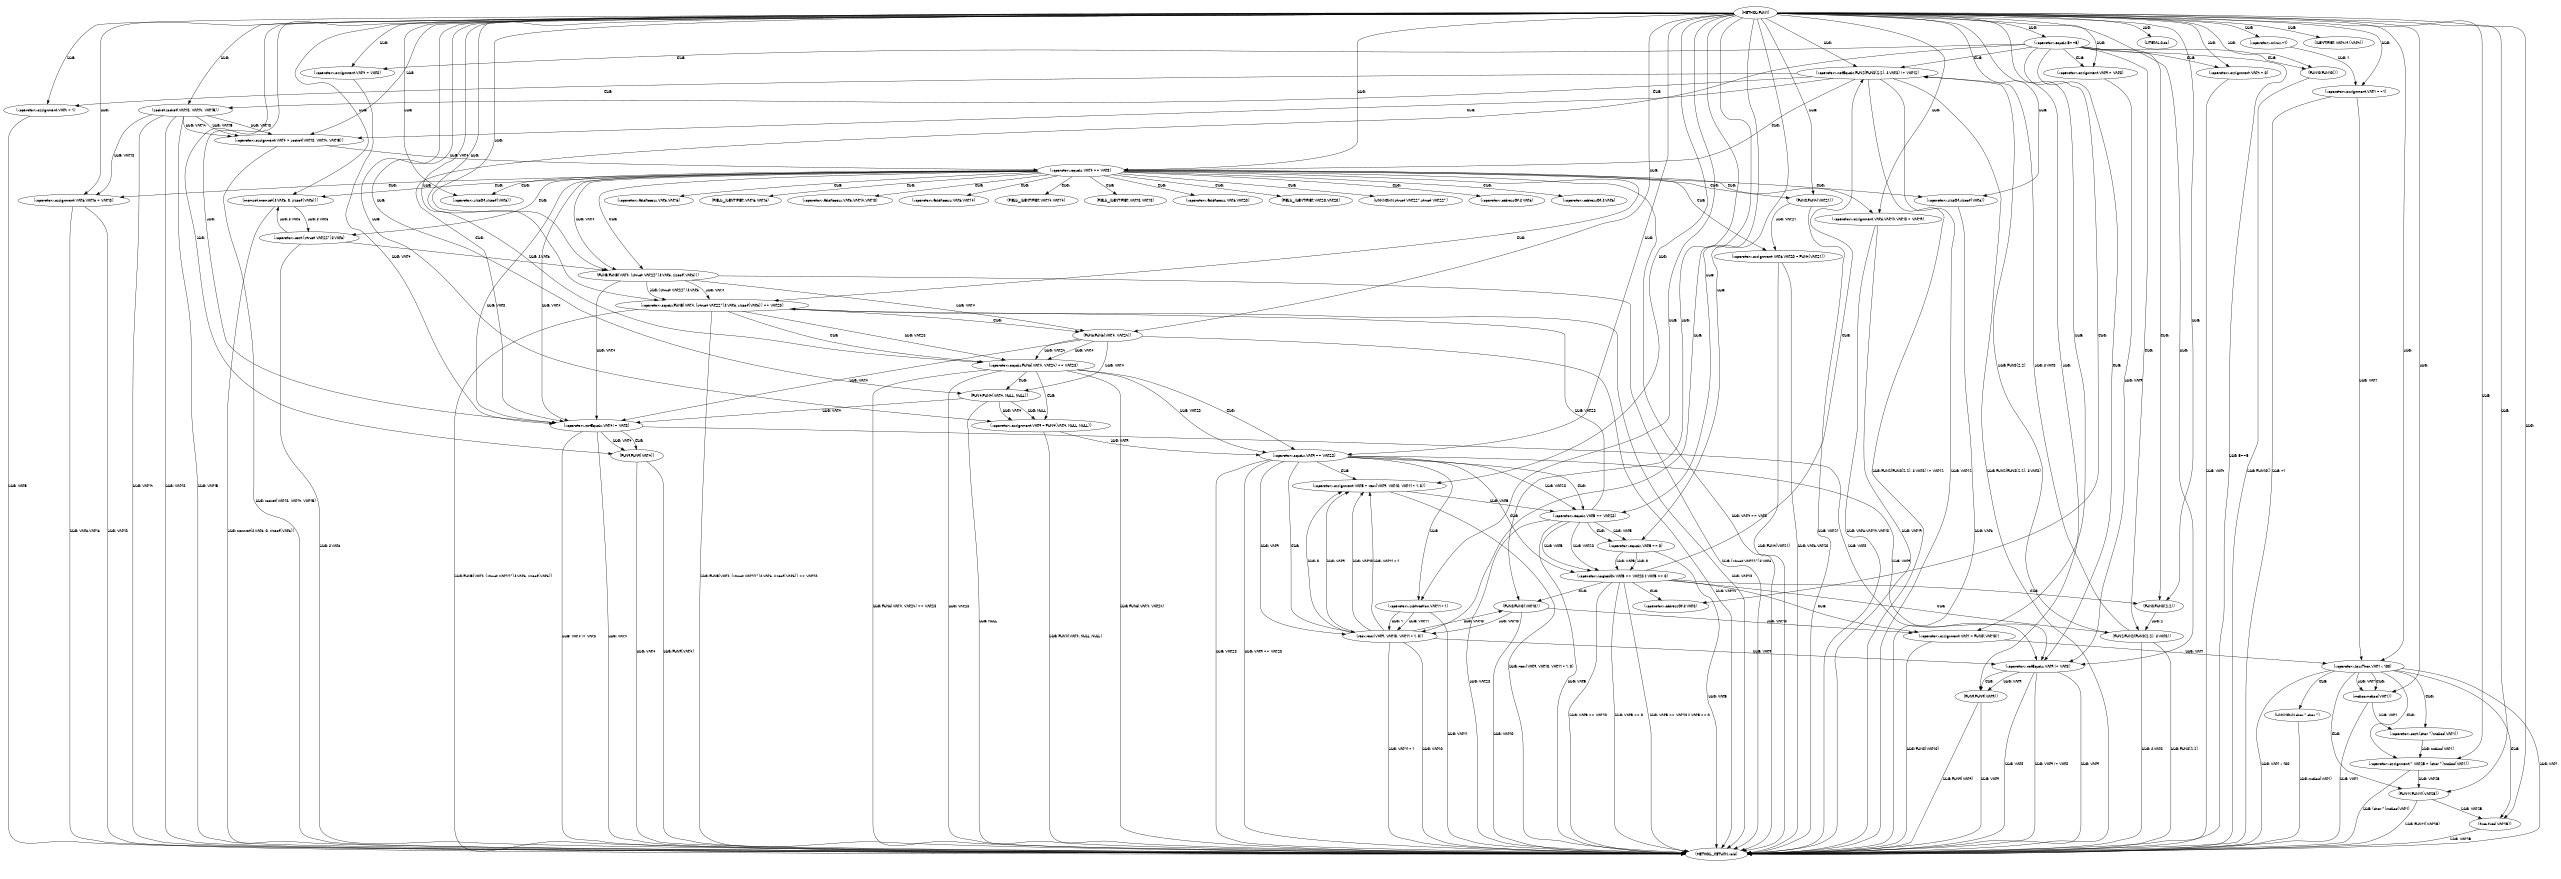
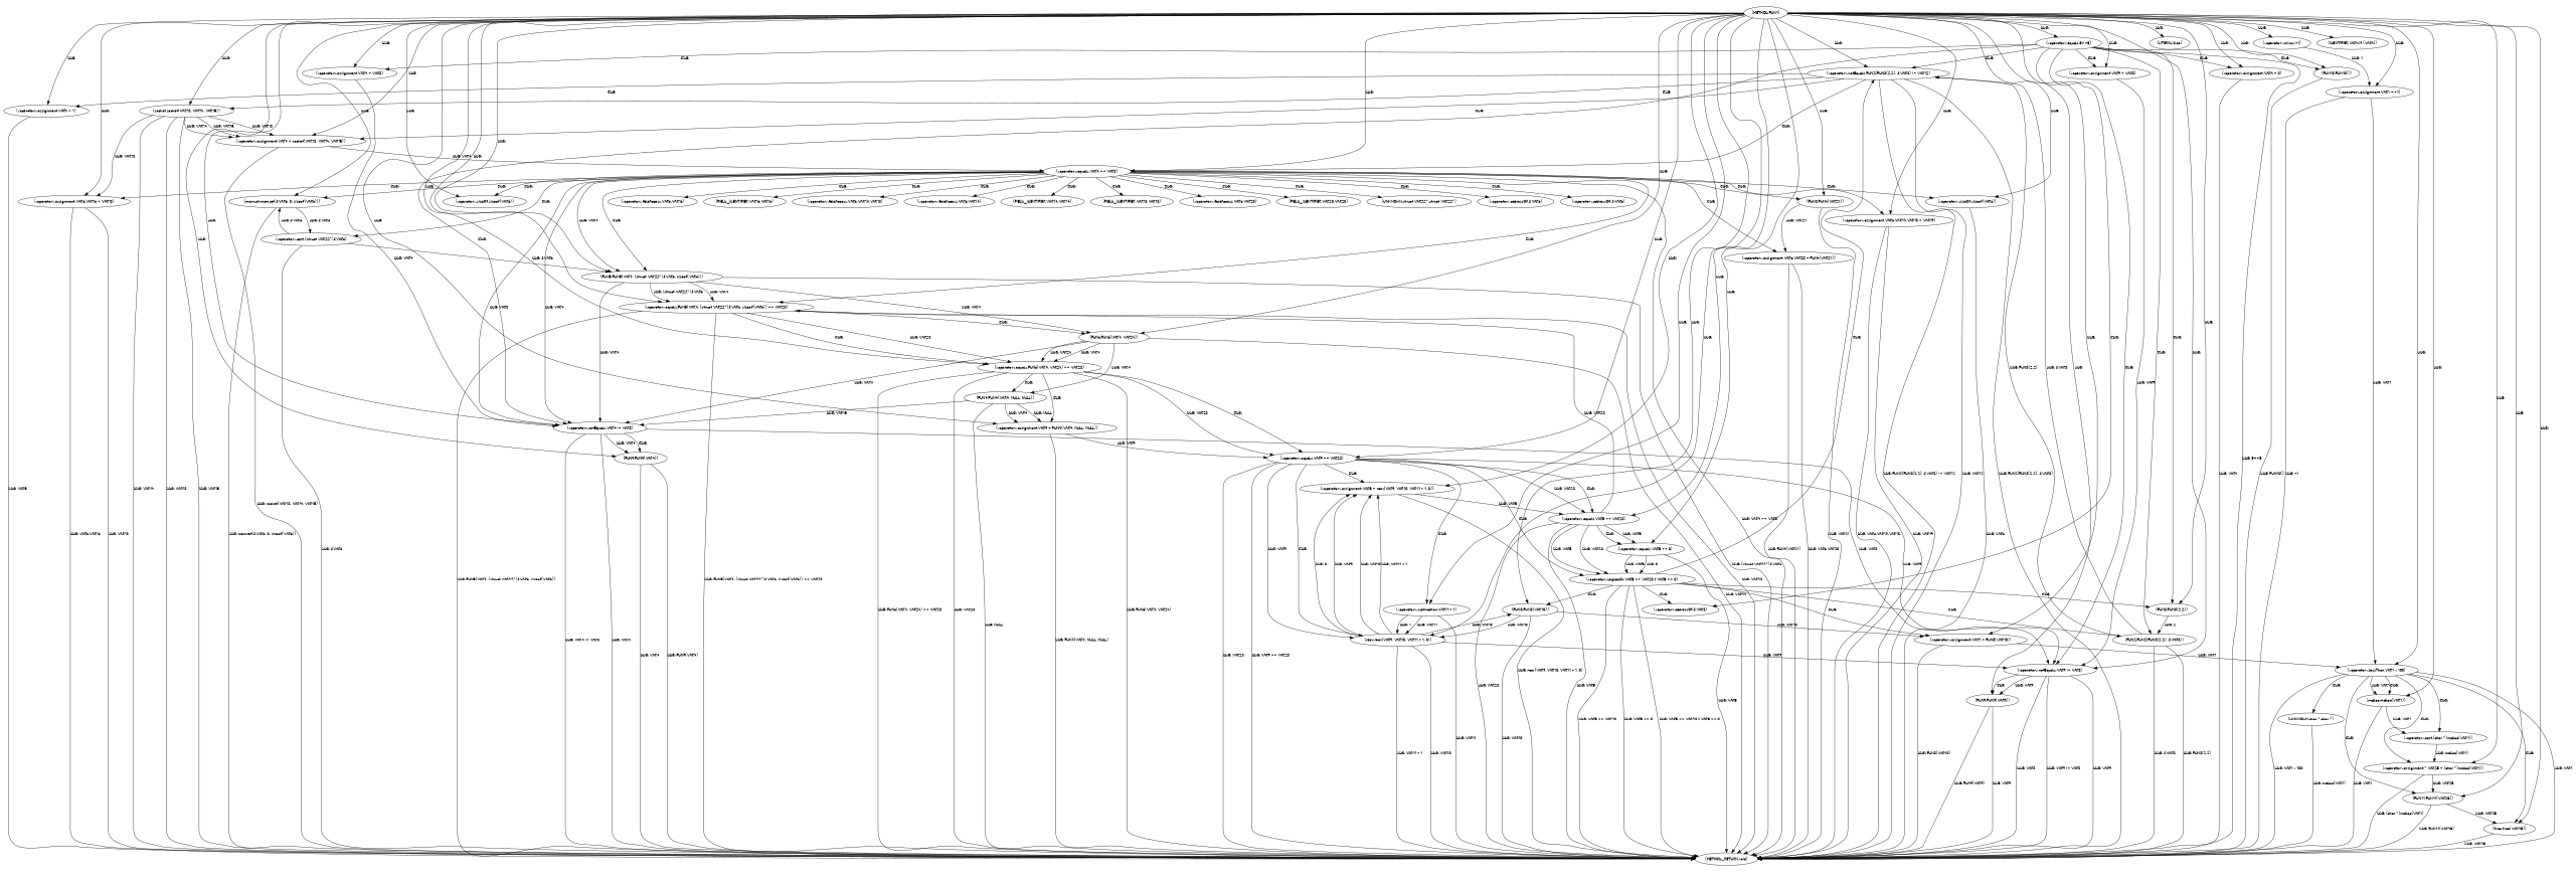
  digraph {
    fontname="Patrick Hand"
    node [fontname="Patrick Hand"]
    edge [fontname="Patrick Hand"]
    n1 [label="(METHOD,FUN1)"]
    n2 [label="(<operator>.assignment,VAR1 = -1)"]
    n3 [label="(<operator>.minus,-1)"]
    n4 [label="(<operator>.equals,5==5)"]
    n5 [label="(<operator>.assignment,VAR4 = 0)"]
    n6 [label="(<operator>.assignment,VAR7 = VAR8)"]
    n7 [label="(<operator>.assignment,VAR9 = VAR8)"]
    n8 [label="(<operator>.notEquals,FUN2(FUN3(2,2), &VAR3) != VAR12)"]
    n9 [label="(FUN3,FUN3(2,2))"]
    n10 [label="(<operator>.assignment,VAR4 = 1)"]
    n11 [label="(<operator>.assignment,VAR7 = socket(VAR13, VAR14, VAR15))"]
    n12 [label="(socket,socket(VAR13, VAR14, VAR15))"]
    n13 [label="(<operator>.equals,VAR7 == VAR8)"]
    n14 [label="(memset,memset(&VAR6, 0, sizeof(VAR6)))"]
    n15 [label="(<operator>.sizeOf,sizeof(VAR6))"]
    n16 [label="(<operator>.assignment,VAR6.VAR16 = VAR13)"]
    n17 [label="(<operator>.assignment,VAR6.VAR17.VAR18 = VAR19)"]
    n18 [label="(FUN3,FUN4(VAR21))"]
    n19 [label="(<operator>.equals,FUN5(VAR7, (struct VAR22*)&VAR6, sizeof(VAR6)) == VAR23)"]
    n20 [label="(FUN5,FUN5(VAR7, (struct VAR22*)&VAR6, sizeof(VAR6)))"]
    n21 [label="(<operator>.sizeOf,sizeof(VAR6))"]
    n22 [label="(<operator>.equals,FUN6(VAR7, VAR24) == VAR23)"]
    n23 [label="(FUN6,FUN6(VAR7, VAR24))"]
    n24 [label="(<operator>.assignment,VAR9 = FUN7(VAR7, NULL, NULL))"]
    n25 [label="(FUN7,FUN7(VAR7, NULL, NULL))"]
    n26 [label="(<operator>.equals,VAR9 == VAR23)"]
    n27 [label="(<operator>.assignment,VAR5 = recv(VAR9, VAR10, VAR11 - 1, 0))"]
    n28 [label="(recv,recv(VAR9, VAR10, VAR11 - 1, 0))"]
    n29 [label="(<operator>.subtraction,VAR11 - 1)"]
    n30 [label="(<operator>.equals,VAR5 == VAR23)"]
    n31 [label="(<operator>.equals,VAR5 == 0)"]
    n32 [label="(<operator>.assignment,VAR1 = FUN8(VAR10))"]
    n33 [label="(FUN8,FUN8(VAR10))"]
    n34 [label="(LITERAL,0,do)"]
    n35 [label="(<operator>.notEquals,VAR7 != VAR8)"]
    n36 [label="(FUN9,FUN9(VAR7))"]
    n37 [label="(<operator>.notEquals,VAR9 != VAR8)"]
    n38 [label="(FUN9,FUN9(VAR9))"]
    n39 [label="(IDENTIFIER,VAR4,if (VAR4))"]
    n40 [label="(FUN10,FUN10())"]
    n41 [label="(<operator>.lessThan,VAR1 < 100)"]
    n42 [label="(<operator>.assignment,* VAR25 = (char *)malloc(VAR1))"]
    n43 [label="(malloc,malloc(VAR1))"]
    n44 [label="(FUN11,FUN11(VAR25))"]
    n45 [label="(free,free(VAR25))"]
    n46 [label="(METHOD_RETURN,void)"]
    n47 [label="(FUN2,FUN2(FUN3(2,2), &VAR3))"]
    n48 [label="(<operator>.addressOf,&VAR3)"]
    n49 [label="(<operator>.assignment,VAR6.VAR20 = FUN4(VAR21))"]
    n50 [label="(<operator>.cast,(struct VAR22*)&VAR6)"]
    n51 [label="(<operator>.addressOf,&VAR6)"]
    n52 [label="(<operator>.fieldAccess,VAR6.VAR16)"]
    n53 [label="(FIELD_IDENTIFIER,VAR16,VAR16)"]
    n54 [label="(<operator>.fieldAccess,VAR6.VAR17.VAR18)"]
    n55 [label="(<operator>.fieldAccess,VAR6.VAR17)"]
    n56 [label="(FIELD_IDENTIFIER,VAR17,VAR17)"]
    n57 [label="(FIELD_IDENTIFIER,VAR18,VAR18)"]
    n58 [label="(<operator>.fieldAccess,VAR6.VAR20)"]
    n59 [label="(FIELD_IDENTIFIER,VAR20,VAR20)"]
    n60 [label="(UNKNOWN,struct VAR22*,struct VAR22*)"]
    n61 [label="(<operator>.addressOf,&VAR6)"]
    n62 [label="(<operator>.logicalOr,VAR5 == VAR23 || VAR5 == 0)"]
    n63 [label="(<operator>.cast,(char *)malloc(VAR1))"]
    n64 [label="(UNKNOWN,char *,char *)"]
    n1 -> n2 [label="DDG: "]
    n1 -> n3 [label="DDG: "]
    n1 -> n4 [label="DDG: "]
    n1 -> n5 [label="DDG: "]
    n1 -> n6 [label="DDG: "]
    n1 -> n7 [label="DDG: "]
    n1 -> n8 [label="DDG: "]
    n1 -> n9 [label="DDG: "]
    n1 -> n10 [label="DDG: "]
    n1 -> n11 [label="DDG: "]
    n1 -> n12 [label="DDG: "]
    n1 -> n13 [label="DDG: "]
    n1 -> n14 [label="DDG: "]
    n1 -> n15 [label="DDG: "]
    n1 -> n16 [label="DDG: "]
    n1 -> n17 [label="DDG: "]
    n1 -> n18 [label="DDG: "]
    n1 -> n19 [label="DDG: "]
    n1 -> n20 [label="DDG: "]
    n1 -> n21 [label="DDG: "]
    n1 -> n22 [label="DDG: "]
    n1 -> n23 [label="DDG: "]
    n1 -> n24 [label="DDG: "]
-   n1 -> n25 [label="DDG: "]
    n1 -> n26 [label="DDG: "]
    n1 -> n27 [label="DDG: "]
    n1 -> n28 [label="DDG: "]
    n1 -> n29 [label="DDG: "]
    n1 -> n30 [label="DDG: "]
    n1 -> n31 [label="DDG: "]
    n1 -> n32 [label="DDG: "]
    n1 -> n33 [label="DDG: "]
    n1 -> n34 [label="DDG: "]
    n1 -> n35 [label="DDG: "]
    n1 -> n36 [label="DDG: "]
    n1 -> n37 [label="DDG: "]
    n1 -> n38 [label="DDG: "]
    n1 -> n39 [label="DDG: "]
    n1 -> n40 [label="DDG: "]
    n1 -> n41 [label="DDG: "]
    n1 -> n42 [label="DDG: "]
    n1 -> n43 [label="DDG: "]
    n1 -> n44 [label="DDG: "]
    n1 -> n45 [label="DDG: "]
    n2 -> n41 [label="DDG: VAR1"]
    n2 -> n46 [label="DDG: -1"]
    n3 -> n2 [label="DDG: 1"]
    n4 -> n5 [label="CDG: "]
    n4 -> n6 [label="CDG: "]
    n4 -> n7 [label="CDG: "]
    n4 -> n8 [label="CDG: "]
    n4 -> n9 [label="CDG: "]
    n4 -> n35 [label="CDG: "]
    n4 -> n37 [label="CDG: "]
    n4 -> n40 [label="CDG: "]
    n4 -> n46 [label="DDG: 5==5"]
    n4 -> n47 [label="CDG: "]
    n4 -> n48 [label="CDG: "]
    n5 -> n46 [label="DDG: VAR4"]
    n6 -> n35 [label="DDG: VAR7"]
    n7 -> n37 [label="DDG: VAR9"]
    n8 -> n10 [label="CDG: "]
    n8 -> n11 [label="CDG: "]
    n8 -> n12 [label="CDG: "]
    n8 -> n13 [label="CDG: "]
    n8 -> n46 [label="DDG: FUN2(FUN3(2,2), &VAR3)"]
    n8 -> n46 [label="DDG: FUN2(FUN3(2,2), &VAR3) != VAR12"]
    n8 -> n46 [label="DDG: VAR12"]
    n9 -> n47 [label="DDG: 2"]
    n10 -> n46 [label="DDG: VAR5"]
    n11 -> n13 [label="DDG: VAR7"]
    n11 -> n46 [label="DDG: socket(VAR13, VAR14, VAR15)"]
    n12 -> n11 [label="DDG: VAR13"]
    n12 -> n11 [label="DDG: VAR14"]
    n12 -> n11 [label="DDG: VAR15"]
    n12 -> n16 [label="DDG: VAR13"]
    n12 -> n46 [label="DDG: VAR14"]
    n12 -> n46 [label="DDG: VAR13"]
    n12 -> n46 [label="DDG: VAR15"]
    n13 -> n14 [label="CDG: "]
    n13 -> n15 [label="CDG: "]
    n13 -> n16 [label="CDG: "]
    n13 -> n17 [label="CDG: "]
    n13 -> n18 [label="CDG: "]
    n13 -> n19 [label="CDG: "]
    n13 -> n20 [label="DDG: VAR7"]
    n13 -> n20 [label="CDG: "]
    n13 -> n21 [label="CDG: "]
    n13 -> n35 [label="DDG: VAR7"]
    n13 -> n35 [label="DDG: VAR8"]
    n13 -> n46 [label="DDG: VAR7 == VAR8"]
    n13 -> n49 [label="CDG: "]
    n13 -> n50 [label="CDG: "]
    n13 -> n51 [label="CDG: "]
    n13 -> n52 [label="CDG: "]
    n13 -> n53 [label="CDG: "]
    n13 -> n54 [label="CDG: "]
    n13 -> n55 [label="CDG: "]
    n13 -> n56 [label="CDG: "]
    n13 -> n57 [label="CDG: "]
    n13 -> n58 [label="CDG: "]
    n13 -> n59 [label="CDG: "]
    n13 -> n60 [label="CDG: "]
    n13 -> n61 [label="CDG: "]
    n14 -> n46 [label="DDG: memset(&VAR6, 0, sizeof(VAR6))"]
    n14 -> n50 [label="DDG: &VAR6"]
    n16 -> n46 [label="DDG: VAR6.VAR16"]
    n16 -> n46 [label="DDG: VAR13"]
    n17 -> n46 [label="DDG: VAR6.VAR17.VAR18"]
    n17 -> n46 [label="DDG: VAR19"]
    n18 -> n46 [label="DDG: VAR21"]
    n18 -> n49 [label="DDG: VAR21"]
    n19 -> n22 [label="DDG: VAR23"]
    n19 -> n22 [label="CDG: "]
    n19 -> n23 [label="CDG: "]
    n19 -> n46 [label="DDG: FUN5(VAR7, (struct VAR22*)&VAR6, sizeof(VAR6)) == VAR23"]
    n19 -> n46 [label="DDG: VAR23"]
    n19 -> n46 [label="DDG: FUN5(VAR7, (struct VAR22*)&VAR6, sizeof(VAR6))"]
    n20 -> n19 [label="DDG: VAR7"]
    n20 -> n19 [label="DDG: (struct VAR22*)&VAR6"]
    n20 -> n23 [label="DDG: VAR7"]
    n20 -> n35 [label="DDG: VAR7"]
    n20 -> n46 [label="DDG: (struct VAR22*)&VAR6"]
    n21 -> n46 [label="DDG: VAR6"]
    n22 -> n24 [label="CDG: "]
    n22 -> n25 [label="CDG: "]
    n22 -> n26 [label="DDG: VAR23"]
    n22 -> n26 [label="CDG: "]
    n22 -> n46 [label="DDG: VAR23"]
    n22 -> n46 [label="DDG: FUN6(VAR7, VAR24) == VAR23"]
    n22 -> n46 [label="DDG: FUN6(VAR7, VAR24)"]
    n23 -> n22 [label="DDG: VAR7"]
    n23 -> n22 [label="DDG: VAR24"]
    n23 -> n25 [label="DDG: VAR7"]
    n23 -> n35 [label="DDG: VAR7"]
    n23 -> n46 [label="DDG: VAR24"]
    n24 -> n26 [label="DDG: VAR9"]
    n24 -> n46 [label="DDG: FUN7(VAR7, NULL, NULL)"]
    n25 -> n24 [label="DDG: VAR7"]
    n25 -> n24 [label="DDG: NULL"]
-   n25 -> n35 [label="DDG: VAR7"]
+   n25 -> n35 [label="DDG: VAR15"]
    n25 -> n46 [label="DDG: NULL"]
    n26 -> n27 [label="CDG: "]
    n26 -> n28 [label="DDG: VAR9"]
    n26 -> n28 [label="CDG: "]
-   n26 -> n29 [label="DDG: "]
+   n26 -> n29 [label="CDG: "]
    n26 -> n30 [label="DDG: VAR23"]
    n26 -> n30 [label="CDG: "]
    n26 -> n37 [label="DDG: VAR9"]
    n26 -> n46 [label="DDG: VAR23"]
    n26 -> n46 [label="DDG: VAR9 == VAR23"]
    n26 -> n62 [label="CDG: "]
    n27 -> n30 [label="DDG: VAR5"]
    n27 -> n46 [label="DDG: recv(VAR9, VAR10, VAR11 - 1, 0)"]
    n28 -> n27 [label="DDG: VAR9"]
    n28 -> n27 [label="DDG: VAR10"]
    n28 -> n27 [label="DDG: VAR11 - 1"]
    n28 -> n27 [label="DDG: 0"]
    n28 -> n33 [label="DDG: VAR10"]
    n28 -> n37 [label="DDG: VAR9"]
    n28 -> n46 [label="DDG: VAR11 - 1"]
    n28 -> n46 [label="DDG: VAR10"]
    n29 -> n28 [label="DDG: VAR11"]
    n29 -> n28 [label="DDG: 1"]
    n29 -> n46 [label="DDG: VAR11"]
    n30 -> n19 [label="DDG: VAR23"]
    n30 -> n31 [label="DDG: VAR5"]
    n30 -> n31 [label="CDG: "]
    n30 -> n46 [label="DDG: VAR23"]
    n30 -> n46 [label="DDG: VAR5"]
    n30 -> n62 [label="DDG: VAR5"]
    n30 -> n62 [label="DDG: VAR23"]
    n31 -> n46 [label="DDG: VAR5"]
    n31 -> n62 [label="DDG: VAR5"]
    n31 -> n62 [label="DDG: 0"]
    n32 -> n41 [label="DDG: VAR1"]
    n32 -> n46 [label="DDG: FUN8(VAR10)"]
    n33 -> n28 [label="DDG: VAR10"]
    n33 -> n32 [label="DDG: VAR10"]
    n33 -> n46 [label="DDG: VAR10"]
    n35 -> n36 [label="DDG: VAR7"]
    n35 -> n36 [label="CDG: "]
    n35 -> n37 [label="DDG: VAR8"]
    n35 -> n46 [label="DDG: VAR7 != VAR8"]
    n35 -> n46 [label="DDG: VAR7"]
    n36 -> n46 [label="DDG: VAR7"]
    n36 -> n46 [label="DDG: FUN9(VAR7)"]
    n37 -> n38 [label="DDG: VAR9"]
    n37 -> n38 [label="CDG: "]
    n37 -> n46 [label="DDG: VAR8"]
    n37 -> n46 [label="DDG: VAR9 != VAR8"]
    n37 -> n46 [label="DDG: VAR9"]
    n38 -> n46 [label="DDG: FUN9(VAR9)"]
    n38 -> n46 [label="DDG: VAR9"]
    n40 -> n46 [label="DDG: FUN10()"]
    n41 -> n42 [label="CDG: "]
    n41 -> n43 [label="DDG: VAR1"]
    n41 -> n43 [label="CDG: "]
    n41 -> n44 [label="CDG: "]
    n41 -> n45 [label="CDG: "]
    n41 -> n46 [label="DDG: VAR1"]
    n41 -> n46 [label="DDG: VAR1 < 100"]
    n41 -> n63 [label="CDG: "]
    n41 -> n64 [label="CDG: "]
    n42 -> n44 [label="DDG: VAR25"]
    n42 -> n46 [label="DDG: (char *)malloc(VAR1)"]
    n43 -> n46 [label="DDG: VAR1"]
    n43 -> n63 [label="DDG: VAR1"]
    n44 -> n45 [label="DDG: VAR25"]
    n44 -> n46 [label="DDG: FUN11(VAR25)"]
    n45 -> n46 [label="DDG: VAR25"]
    n47 -> n8 [label="DDG: FUN3(2,2)"]
    n47 -> n8 [label="DDG: &VAR3"]
    n47 -> n46 [label="DDG: FUN3(2,2)"]
    n47 -> n46 [label="DDG: &VAR3"]
    n49 -> n46 [label="DDG: FUN4(VAR21)"]
    n49 -> n46 [label="DDG: VAR6.VAR20"]
    n50 -> n14 [label="DDG: &VAR6"]
    n50 -> n20 [label="DDG: &VAR6"]
    n50 -> n46 [label="DDG: &VAR6"]
    n62 -> n8 [label="CDG: "]
    n62 -> n9 [label="CDG: "]
    n62 -> n32 [label="CDG: "]
    n62 -> n33 [label="CDG: "]
    n62 -> n46 [label="DDG: VAR5 == VAR23"]
    n62 -> n46 [label="DDG: VAR5 == 0"]
    n62 -> n46 [label="DDG: VAR5 == VAR23 || VAR5 == 0"]
    n62 -> n47 [label="CDG: "]
    n62 -> n48 [label="CDG: "]
    n63 -> n42 [label="DDG: malloc(VAR1)"]
    n64 -> n46 [label="DDG: malloc(VAR1)"]
  }
